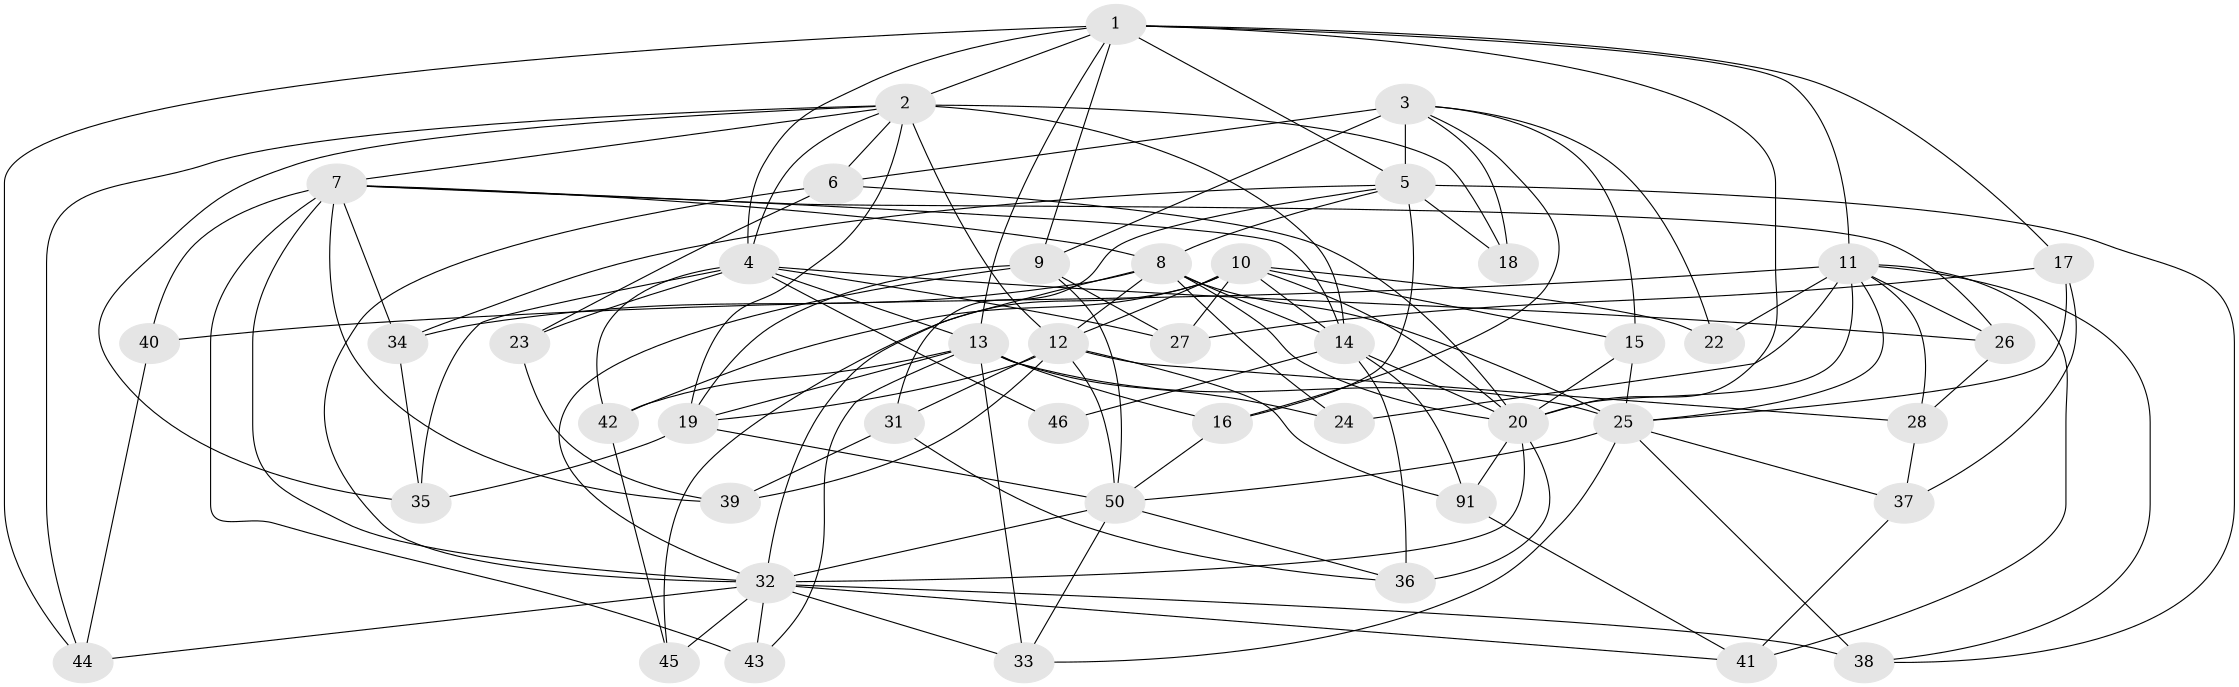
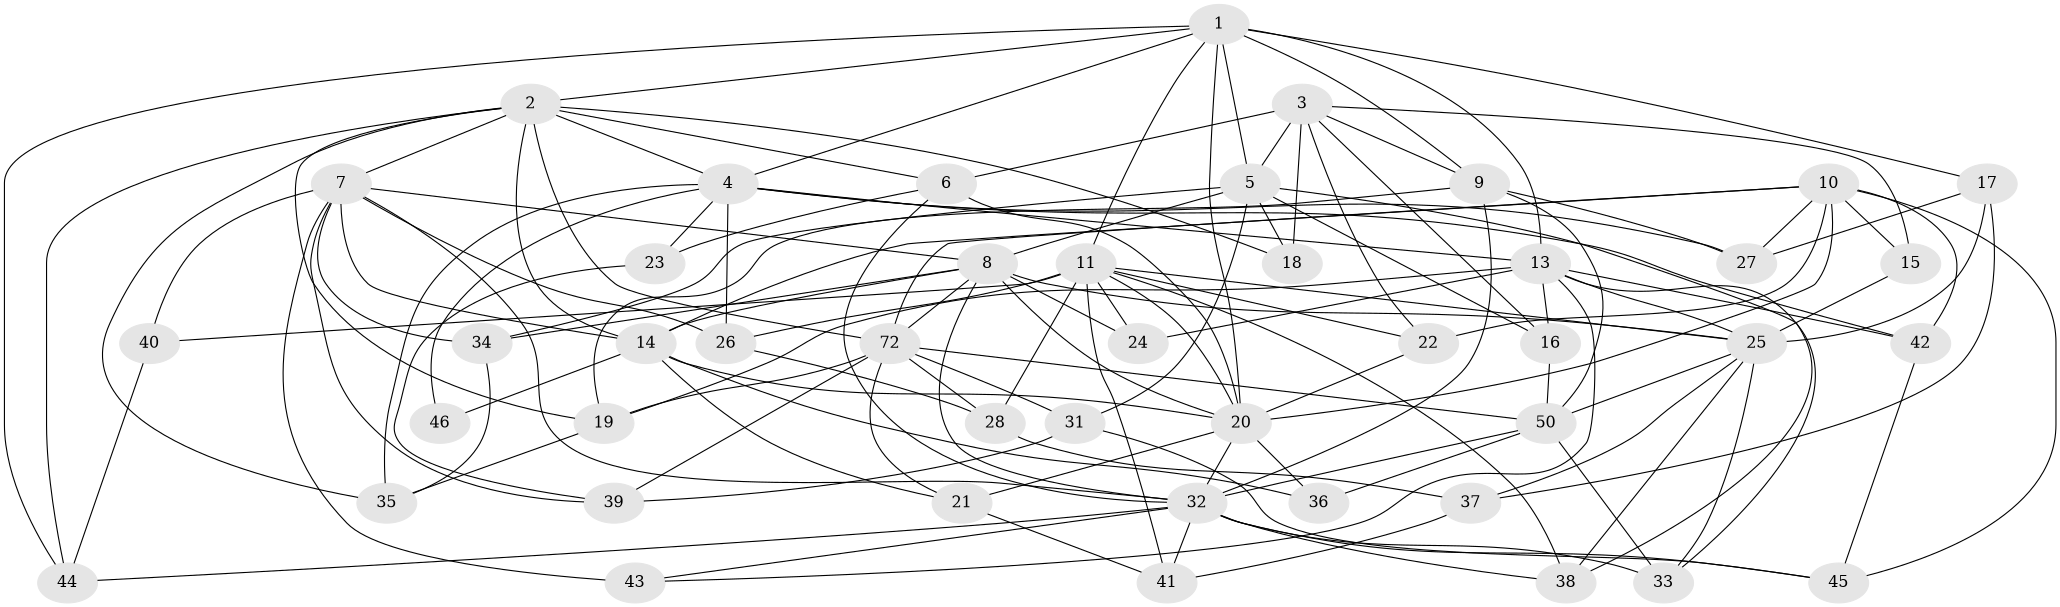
  graph {
    node [color=gray90 style=filled]
    edge [weight=1.0]
    1
    2
    4
    5
    9
    11
    13
    17
    20
    44
    6
    7
-   12
+   12 [label=72]
    14
    18
    19
    35
    23
    26
    27
    42
    46
    16
    8
    31
    34
    38
    32
    n29 [label=50]
    22
    40
    24
    25
    28
    41
    43
    33
    37
-   21 [label=91]
+   21
    36
    39
    3
    15
    45
    10
    1 -- 2
    1 -- 4
    1 -- 5 [weight=2.0]
    1 -- 9
    1 -- 11
    1 -- 13
    1 -- 17
    1 -- 20
    1 -- 44
    2 -- 4
    2 -- 44
    2 -- 6
    2 -- 7
    2 -- 12 [weight=2.0]
    2 -- 14 [weight=2.0]
    2 -- 18
    2 -- 19
    2 -- 35
    4 -- 13
    4 -- 35
    4 -- 23
    4 -- 26
    4 -- 27
    4 -- 42
    4 -- 46 [weight=2.0]
    5 -- 18 [weight=2.0]
    5 -- 16
    5 -- 8
    5 -- 31
    5 -- 34
    5 -- 38
    9 -- 19
    9 -- 27
    9 -- 32
    9 -- n29
    11 -- 20
    11 -- 26
    11 -- 38
    11 -- 22
    11 -- 40 [weight=2.0]
    11 -- 24 [weight=2.0]
    11 -- 25
    11 -- 28
    11 -- 41
    13 -- 19
    13 -- 42
    13 -- 16
    13 -- 24
    13 -- 25 [weight=2.0]
    13 -- 43
    13 -- 33
    17 -- 27
    17 -- 25
    17 -- 37
    20 -- 32
    20 -- 21
    20 -- 36
    6 -- 20
    6 -- 23
    6 -- 32
    7 -- 14
    7 -- 26
    7 -- 8 [weight=2.0]
    7 -- 34
    7 -- 32
    7 -- 40
    7 -- 43 [weight=2.0]
    7 -- 39
    12 -- 19
    12 -- 31
    12 -- n29
    12 -- 28
    12 -- 21
    12 -- 39
    14 -- 20
    14 -- 46 [weight=2.0]
    14 -- 21
    14 -- 36 [weight=2.0]
    19 -- 35
-   19 -- n29 [weight=3.0]
    23 -- 39
    26 -- 28
    42 -- 45
    16 -- n29
    8 -- 20 [weight=2.0]
    8 -- 12
    8 -- 14 [weight=2.0]
    8 -- 34
    8 -- 32
    8 -- 24
    8 -- 25
    31 -- 39
-   31 -- 36
+   31 -- 45
    34 -- 35
    32 -- 44
    32 -- 38
    32 -- 41
    32 -- 43
    32 -- 33
    32 -- 45
    n29 -- 32
    n29 -- 33
    n29 -- 36
    40 -- 44
    25 -- 38
    25 -- n29
    25 -- 33
    25 -- 37
    28 -- 37
    37 -- 41
    21 -- 41
    3 -- 5 [weight=3.0]
    3 -- 9
    3 -- 6 [weight=2.0]
    3 -- 18
    3 -- 16
    3 -- 22
    3 -- 15
-   15 -- 20
+   22 -- 20
    15 -- 25
    10 -- 20 [weight=2.0]
    10 -- 12
    10 -- 14
    10 -- 27
    10 -- 42
    10 -- 22 [weight=2.0]
    10 -- 15
    10 -- 45
  }
